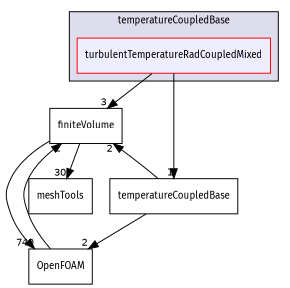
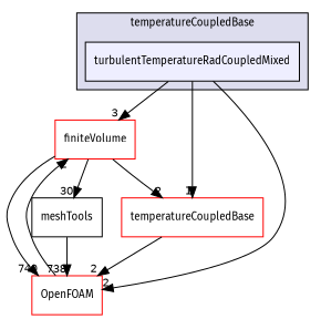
  digraph {
    compound=true
    fontname="Fira Sans"
    node [fontname="Fira Sans" fontsize=10 shape=box]
    edge [fontname="Fira Sans" headlabel=2 labeldistance=1.5 labelfontname=Helvetica labelfontsize=10]
-   n1 [fillcolor="#eeeeff" label=turbulentTemperatureRadCoupledMixed pencolor=black style=filled color=red]
-   n2 [color=black label=finiteVolume]
-   n3 [color=black label=OpenFOAM]
-   n4 [label=temperatureCoupledBase]
+   n1 [fillcolor="#eeeeff" label=turbulentTemperatureRadCoupledMixed pencolor=black style=filled]
+   n2 [color=red label=finiteVolume]
+   n3 [color=red label=OpenFOAM]
+   n4 [label=temperatureCoupledBase color=red]
    n5 [color=black label=meshTools]
    subgraph cluster_1 {
      bgcolor="#ddddee"
      fontsize=10
      label=temperatureCoupledBase
      pencolor=black
      n1
    }
    n1 -> n2 [headlabel=3]
+   n1 -> n3
    n1 -> n4 [headlabel=1]
    n2 -> n3 [headlabel=740]
    n2 -> n5 [headlabel=30]
    n3 -> n2
-   n4 -> n2
+   n2 -> n4
    n4 -> n3
+   n5 -> n3 [headlabel=738]
  }
